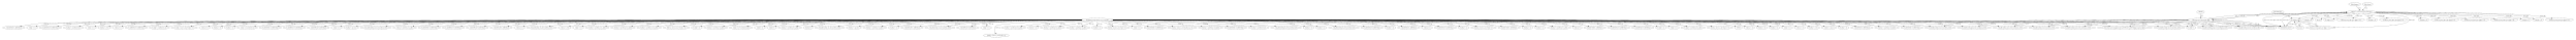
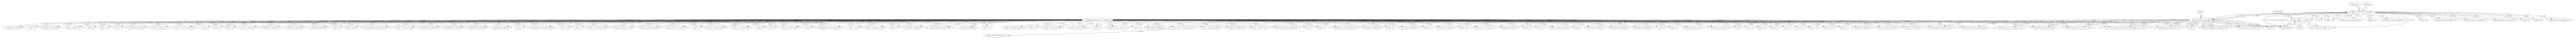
  digraph {
    fontname="EB Garamond"
    node [fontname="EB Garamond"]
    edge [fontname="EB Garamond"]
    n1 [label="(Call,pgm + 1)"]
    n2 [label="(Call,(const struct pgm_nak *)(pgm + 1))"]
    n3 [label="(Literal,1)"]
    n4 [label="(MethodReturn,RET)"]
    n5 [label="(Call,pgm = (const struct pgm_header *)bp)"]
    n6 [label="(Call,(const struct pgm_header *)bp)"]
    n7 [label="(Call,pgm + 1)"]
    n8 [label="(Block,)"]
    n9 [label="(Call,pgm + 1)"]
    n10 [label="(Call,(const struct pgm_spm *)(pgm + 1))"]
    n11 [label="(Call,pgm + 1)"]
    n12 [label="(Call,(const struct pgm_data *)(pgm + 1))"]
    n13 [label="(Call,pgm + 1)"]
    n14 [label="(Call,(const struct pgm_data *)(pgm + 1))"]
    n15 [label="(Call,(const struct pgm_polr *)(pgm + 1))"]
    n16 [label="(Call,(const struct pgm_ack *)(pgm + 1))"]
    n17 [label="(Call,pgm + 1)"]
    n18 [label="(Call,pgm + 1)"]
    n19 [label="(Call,(const struct pgm_poll *)(pgm + 1))"]
    n20 [label="(Call,addrtostr6(bp, nla_buf, sizeof(nla_buf)))"]
    n21 [label="(Call,addrtostr(bp, group_buf, sizeof(group_buf)))"]
    n22 [label="(Call,addrtostr(bp, source_buf, sizeof(source_buf)))"]
    n23 [label="(Call,addrtostr(bp, nla_buf, sizeof(nla_buf)))"]
    n24 [label="(Call,addrtostr6(bp, source_buf, sizeof(source_buf)))"]
    n25 [label="(Call,zmtp1_print_datagram(ndo, bp, EXTRACT_16BITS(&pgm->pgm_length)))"]
    n26 [label="(Call,addrtostr6(bp, nla_buf, sizeof(nla_buf)))"]
    n27 [label="(Call,bp++)"]
    n28 [label="(Call,addrtostr6(bp, group_buf, sizeof(group_buf)))"]
    n29 [label="(Identifier,bp)"]
    n30 [label="(Call,addrtostr(bp, nla_buf, sizeof(nla_buf)))"]
    n31 [label="(MethodParameterIn,register const u_char *bp)"]
    n32 [label="(Call,bp += 4)"]
    n33 [label="(Call,bp += 4)"]
    n34 [label="(Call,bp += 4)"]
    n35 [label="(Call,bp += 2)"]
    n36 [label="(Call,bp += 2)"]
    n37 [label="(Call,bp += 2+2)"]
    n38 [label="(Call,bp += opt_len)"]
    n39 [label="(Call,bp += 4)"]
    n40 [label="(Call,EXTRACT_32BITS(bp))"]
    n41 [label="(Call,bp += sizeof(struct in6_addr))"]
    n42 [label="(Call,EXTRACT_32BITS(bp))"]
    n43 [label="(Call,EXTRACT_16BITS(bp))"]
    n44 [label="(Call,bp += 2)"]
    n45 [label="(Call,EXTRACT_32BITS(bp))"]
    n46 [label="(Call,bp += sizeof(uint32_t))"]
    n47 [label="(Call,bp += 4)"]
    n48 [label="(Call,bp += 2+2)"]
    n49 [label="(Call,bp += 4)"]
    n50 [label="(Call,EXTRACT_32BITS(bp))"]
    n51 [label="(Call,bp += sizeof(uint16_t))"]
    n52 [label="(Call,bp = (const u_char *) (rdata + 1))"]
    n53 [label="(Call,bp += 2)"]
    n54 [label="(Call,bp += 4)"]
    n55 [label="(Call,bp += 2)"]
    n56 [label="(Call,bp += sizeof(uint32_t))"]
    n57 [label="(Call,EXTRACT_32BITS(bp))"]
    n58 [label="(Call,EXTRACT_32BITS(bp))"]
    n59 [label="(Call,EXTRACT_32BITS(bp))"]
    n60 [label="(Call,bp += 4)"]
    n61 [label="(Call,bp += opt_len)"]
    n62 [label="(Call,addrtostr6(bp, nla_buf, sizeof(nla_buf)))"]
    n63 [label="(Call,bp += sizeof(struct in_addr))"]
    n64 [label="(Call,EXTRACT_32BITS(bp))"]
    n65 [label="(Call,EXTRACT_32BITS(bp))"]
    n66 [label="(Call,EXTRACT_32BITS(bp))"]
    n67 [label="(Call,EXTRACT_32BITS(bp))"]
    n68 [label="(Call,bp += 4)"]
    n69 [label="(Call,addrtostr(bp, nla_buf, sizeof(nla_buf)))"]
    n70 [label="(Call,bp += 2+2)"]
    n71 [label="(Call,bp += 2)"]
    n72 [label="(Call,bp += sizeof(struct in_addr))"]
    n73 [label="(Call,bp += sizeof(struct in6_addr))"]
    n74 [label="(Call,bp += sizeof(struct in6_addr))"]
    n75 [label="(Call,bp = (const u_char *) (odata + 1))"]
    n76 [label="(Call,bp += 2)"]
    n77 [label="(Call,bp += sizeof(struct in_addr))"]
    n78 [label="(Call,bp += (2 * sizeof(uint16_t)))"]
    n79 [label="(Call,bp += 2)"]
    n80 [label="(Call,bp++)"]
    n81 [label="(Call,bp += sizeof(struct in_addr))"]
    n82 [label="(Call,bp++)"]
    n83 [label="(Call,addrtostr(bp, nla_buf, sizeof(nla_buf)))"]
    n84 [label="(Call,bp += opt_len)"]
    n85 [label="(Call,bp += sizeof(struct in_addr))"]
    n86 [label="(Call,bp += 2)"]
    n87 [label="(Call,EXTRACT_16BITS(bp))"]
    n88 [label="(Call,addrtostr(bp, nla_buf, sizeof(nla_buf)))"]
    n89 [label="(Call,EXTRACT_32BITS(bp))"]
    n90 [label="(Call,bp += 2)"]
    n91 [label="(Call,bp = (const u_char *) (polr + 1))"]
    n92 [label="(Call,bp += sizeof(struct in6_addr))"]
    n93 [label="(Call,bp += 4)"]
    n94 [label="(Call,bp += sizeof(struct in6_addr))"]
    n95 [label="(Call,bp += sizeof(struct in_addr))"]
    n96 [label="(Call,bp += 2)"]
    n97 [label="(Call,bp = (const u_char *) (ack + 1))"]
    n98 [label="(Call,bp += 4)"]
    n99 [label="(Call,EXTRACT_32BITS(bp))"]
    n100 [label="(Call,bp = (const u_char *) (poll_msg + 1))"]
    n101 [label="(Call,bp += sizeof(struct in6_addr))"]
    n102 [label="(Call,EXTRACT_16BITS(bp))"]
    n103 [label="(Call,bp += sizeof(uint32_t))"]
    n104 [label="(Call,addrtostr6(bp, nla_buf, sizeof(nla_buf)))"]
    n105 [label="(Call,bp += 4)"]
    n106 [label="(Call,bp += 2)"]
    n107 [label="(Call,addrtostr6(bp, nla_buf, sizeof(nla_buf)))"]
    n108 [label="(Call,EXTRACT_16BITS(bp))"]
    n109 [label="(Call,bp += 4)"]
    n110 [label="(Call,EXTRACT_16BITS(bp))"]
    n111 [label="(Call,bp += 2)"]
    n112 [label="(Call,EXTRACT_16BITS(bp))"]
    n113 [label="(Call,bp += 2)"]
    n114 [label="(Call,bp = (const u_char *) (nak + 1))"]
    n115 [label="(Call,EXTRACT_32BITS(bp))"]
    n116 [label="(Call,bp += 4)"]
    n117 [label="(Call,bp += 2)"]
    n118 [label="(Call,bp += sizeof(struct in_addr))"]
    n119 [label="(Call,bp++)"]
    n120 [label="(Call,EXTRACT_32BITS(bp))"]
    n121 [label="(Call,EXTRACT_32BITS(bp))"]
    n122 [label="(Call,EXTRACT_32BITS(bp))"]
    n123 [label="(Call,bp += 2)"]
    n124 [label="(Call,bp += 2)"]
    n125 [label="(Call,bp += sizeof(struct in6_addr))"]
    n126 [label="(Call,bp = (const u_char *) (spm + 1))"]
    1000106
    n128 [label="(Identifier,pgm)"]
    n129 [label="(Identifier,pgm)"]
    n130 [label="(Identifier,ip)"]
    1000129
    n1 -> n2 [label="AST: "]
    n1 -> n3 [label="CFG: "]
    n1 -> n4 [label="DDG: pgm"]
    n2 -> n1 [label="CFG: "]
    n3 -> n1 [label="AST: "]
    n5 -> n1 [label="DDG: pgm"]
    n5 -> n2 [label="DDG: pgm"]
    n5 -> n4 [label="DDG: pgm"]
    n5 -> n4 [label="DDG: (const struct pgm_header *)bp"]
    n5 -> n6 [label="CFG: "]
    n5 -> n7 [label="DDG: pgm"]
    n5 -> n8 [label="AST: "]
    n5 -> n9 [label="DDG: pgm"]
    n5 -> n10 [label="DDG: pgm"]
    n5 -> n11 [label="DDG: pgm"]
    n5 -> n12 [label="DDG: pgm"]
    n5 -> n13 [label="DDG: pgm"]
    n5 -> n14 [label="DDG: pgm"]
    n5 -> n15 [label="DDG: pgm"]
    n5 -> n16 [label="DDG: pgm"]
    n5 -> n17 [label="DDG: pgm"]
    n5 -> n18 [label="DDG: pgm"]
    n5 -> n19 [label="DDG: pgm"]
    n6 -> n4 [label="DDG: bp"]
    n6 -> n5 [label="AST: "]
    n6 -> n5 [label="DDG: bp"]
    n6 -> n20 [label="DDG: bp"]
    n6 -> n21 [label="DDG: bp"]
    n6 -> n22 [label="AST: "]
    n6 -> n23 [label="DDG: bp"]
    n6 -> n24 [label="DDG: bp"]
    n6 -> n25 [label="DDG: bp"]
    n6 -> n26 [label="DDG: bp"]
    n6 -> n27 [label="DDG: bp"]
    n6 -> n28 [label="DDG: bp"]
    n6 -> n29 [label="DDG: bp"]
    n6 -> n30 [label="DDG: bp"]
    n29 -> n6 [label="AST: "]
    n31 -> n4 [label="CFG: "]
    n31 -> n20 [label="DDG: bp"]
    n31 -> n21 [label="DDG: bp"]
-   n31 -> n22 [label="DDG: bp"]
    n31 -> n23 [label="DDG: bp"]
    n31 -> n24 [label="DDG: bp"]
    n31 -> n25 [label="DDG: bp"]
    n31 -> n26 [label="DDG: bp"]
    n31 -> n27 [label="DDG: bp"]
    n31 -> n28 [label="DDG: bp"]
    n31 -> n30 [label="DDG: bp"]
    n31 -> n32 [label="DDG: bp"]
    n31 -> n33 [label="DDG: bp"]
    n31 -> n34 [label="DDG: bp"]
    n31 -> n35 [label="DDG: bp"]
    n31 -> n36 [label="DDG: bp"]
    n31 -> n37 [label="DDG: bp"]
    n31 -> n38 [label="DDG: bp"]
    n31 -> n39 [label="DDG: bp"]
    n31 -> n40 [label="DDG: bp"]
    n31 -> n41 [label="DDG: bp"]
    n31 -> n42 [label="DDG: bp"]
    n31 -> n43 [label="DDG: bp"]
    n31 -> n44 [label="DDG: bp"]
    n31 -> n45 [label="DDG: bp"]
    n31 -> n46 [label="DDG: bp"]
    n31 -> n47 [label="DDG: bp"]
    n31 -> n48 [label="DDG: bp"]
    n31 -> n49 [label="DDG: bp"]
    n31 -> n50 [label="DDG: bp"]
    n31 -> n51 [label="DDG: bp"]
    n31 -> n52 [label="DDG: bp"]
    n31 -> n53 [label="DDG: bp"]
    n31 -> n54 [label="DDG: bp"]
    n31 -> n55 [label="DDG: bp"]
    n31 -> n56 [label="DDG: bp"]
    n31 -> n57 [label="DDG: bp"]
    n31 -> n58 [label="DDG: bp"]
    n31 -> n59 [label="DDG: bp"]
    n31 -> n60 [label="DDG: bp"]
    n31 -> n61 [label="DDG: bp"]
    n31 -> n62 [label="DDG: bp"]
    n31 -> n63 [label="DDG: bp"]
    n31 -> n64 [label="DDG: bp"]
    n31 -> n65 [label="DDG: bp"]
    n31 -> n66 [label="DDG: bp"]
    n31 -> n67 [label="DDG: bp"]
    n31 -> n68 [label="DDG: bp"]
    n31 -> n69 [label="DDG: bp"]
    n31 -> n70 [label="DDG: bp"]
    n31 -> n71 [label="DDG: bp"]
    n31 -> n72 [label="DDG: bp"]
    n31 -> n73 [label="DDG: bp"]
    n31 -> n74 [label="DDG: bp"]
    n31 -> n75 [label="DDG: bp"]
    n31 -> n76 [label="DDG: bp"]
    n31 -> n77 [label="DDG: bp"]
    n31 -> n78 [label="DDG: bp"]
    n31 -> n79 [label="DDG: bp"]
    n31 -> n80 [label="DDG: bp"]
    n31 -> n81 [label="DDG: bp"]
    n31 -> n82 [label="DDG: bp"]
    n31 -> n83 [label="DDG: bp"]
    n31 -> n84 [label="DDG: bp"]
    n31 -> n85 [label="DDG: bp"]
    n31 -> n86 [label="DDG: bp"]
    n31 -> n87 [label="DDG: bp"]
    n31 -> n88 [label="DDG: bp"]
    n31 -> n89 [label="DDG: bp"]
    n31 -> n90 [label="DDG: bp"]
-   n31 -> n91 [label="DDG: bp"]
+   n100 -> n91 [label="DDG: bp"]
    n31 -> n92 [label="DDG: bp"]
    n31 -> n93 [label="DDG: bp"]
    n31 -> n94 [label="DDG: bp"]
    n31 -> n95 [label="DDG: bp"]
    n31 -> n96 [label="DDG: bp"]
    n31 -> n97 [label="DDG: bp"]
    n31 -> n98 [label="DDG: bp"]
    n31 -> n99 [label="DDG: bp"]
    n31 -> n100 [label="DDG: bp"]
    n31 -> n101 [label="DDG: bp"]
    n31 -> n102 [label="DDG: bp"]
    n31 -> n103 [label="DDG: bp"]
    n31 -> n104 [label="DDG: bp"]
    n31 -> n105 [label="DDG: bp"]
    n31 -> n106 [label="DDG: bp"]
    n31 -> n107 [label="DDG: bp"]
    n31 -> n108 [label="DDG: bp"]
    n31 -> n109 [label="DDG: bp"]
    n31 -> n110 [label="DDG: bp"]
    n31 -> n111 [label="DDG: bp"]
    n31 -> n112 [label="DDG: bp"]
    n31 -> n113 [label="DDG: bp"]
    n31 -> n114 [label="DDG: bp"]
    n31 -> n115 [label="DDG: bp"]
    n31 -> n116 [label="DDG: bp"]
    n31 -> n117 [label="DDG: bp"]
    n31 -> n118 [label="DDG: bp"]
    n31 -> n119 [label="DDG: bp"]
    n31 -> n120 [label="DDG: bp"]
    n31 -> n121 [label="DDG: bp"]
    n31 -> n122 [label="DDG: bp"]
    n31 -> n123 [label="DDG: bp"]
    n31 -> n124 [label="DDG: bp"]
    n31 -> n125 [label="DDG: bp"]
    n31 -> n126 [label="DDG: bp"]
    n31 -> 1000106 [label="AST: "]
    n128 -> n5 [label="AST: "]
    n129 -> n1 [label="AST: "]
    n130 -> n5 [label="CFG: "]
    1000129 -> n6 [label="AST: "]
  }
